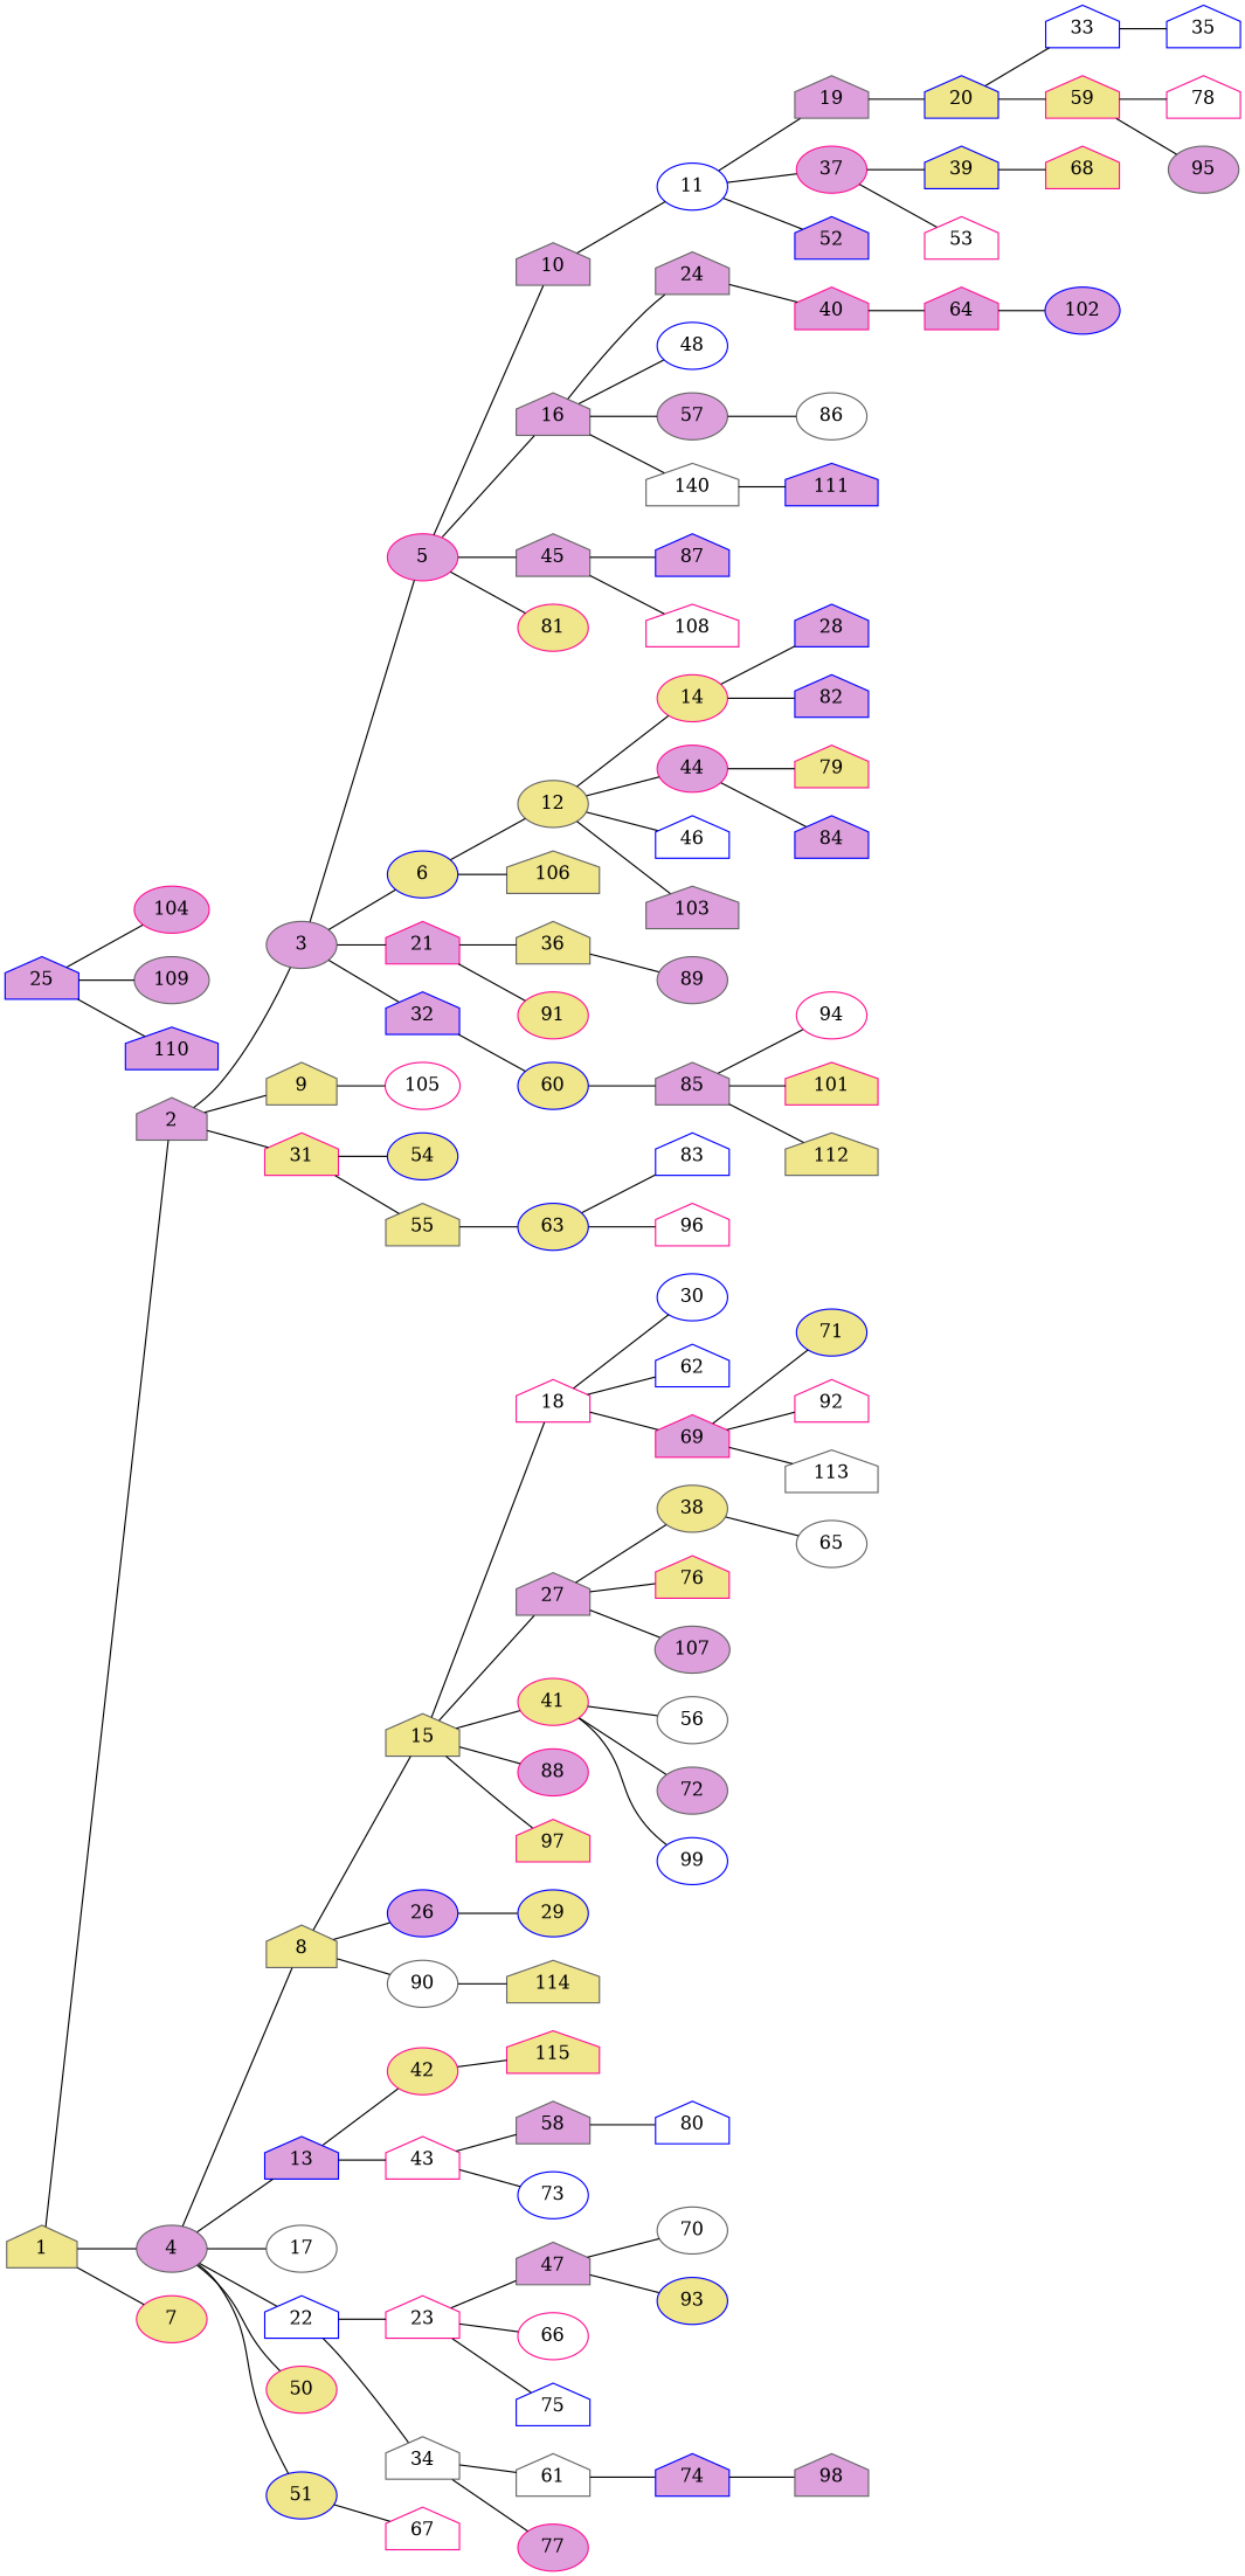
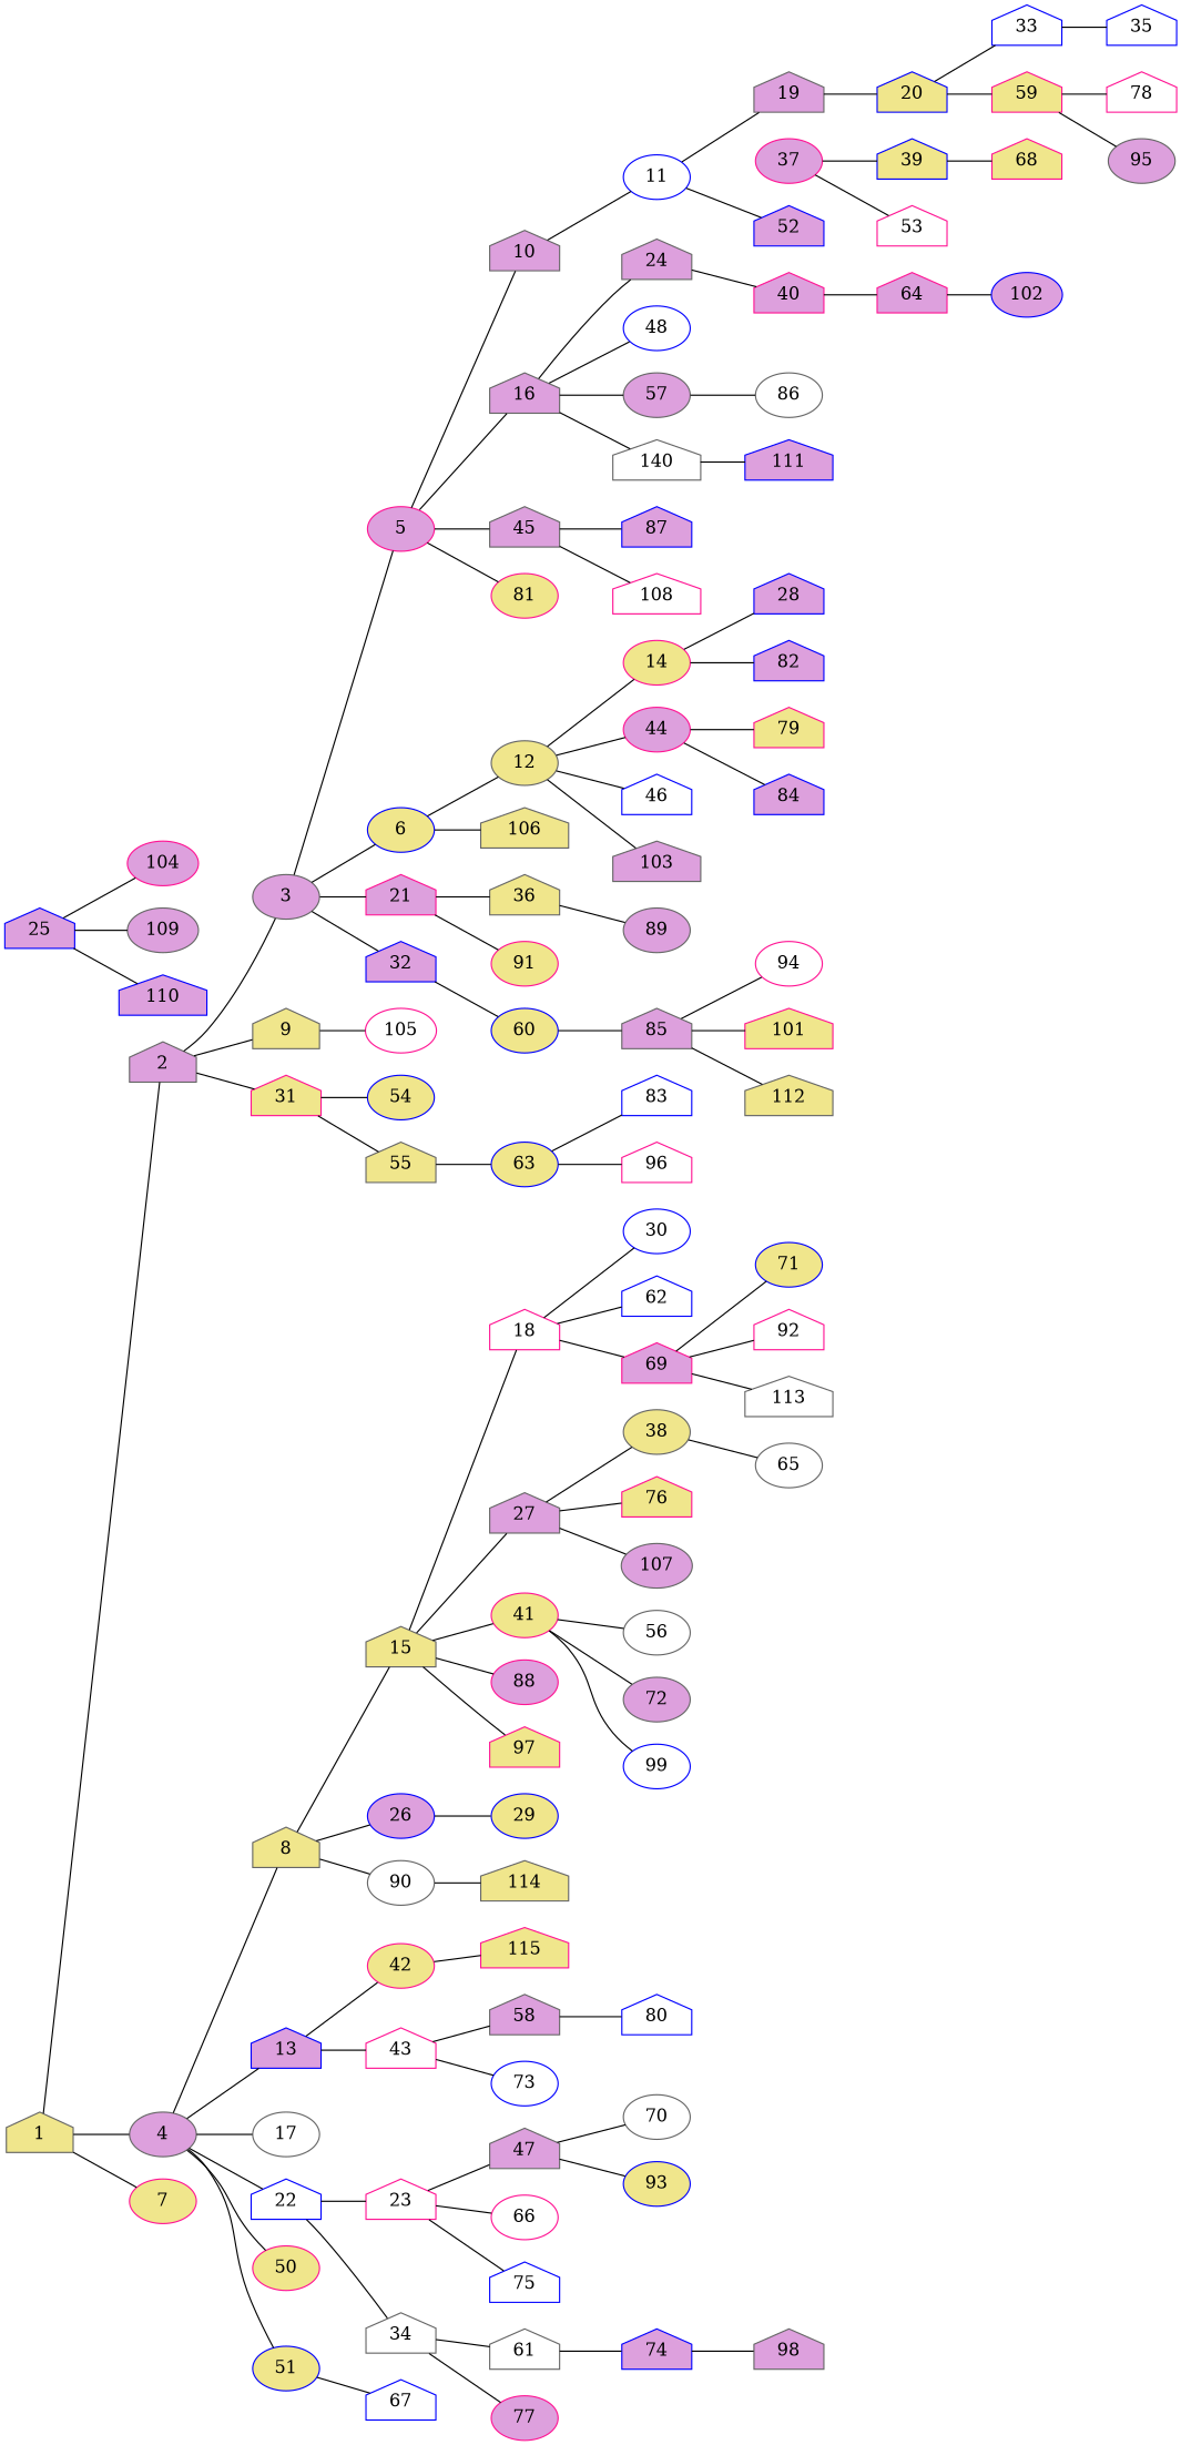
  graph {
    rankdir=LR
    node [color=gray40 fillcolor=plum shape=house style=filled]
    1 [fillcolor=khaki]
    2
    4 [shape=ellipse]
    7 [color=deeppink fillcolor=khaki shape=ellipse]
    3 [shape=ellipse]
    9 [fillcolor=khaki]
    31 [color=deeppink fillcolor=khaki]
    8 [fillcolor=khaki]
    13 [color=blue]
    17 [fillcolor=white shape=ellipse]
    22 [color=blue fillcolor=white]
    50 [color=deeppink fillcolor=khaki shape=ellipse]
    51 [color=blue fillcolor=khaki shape=ellipse]
    5 [color=deeppink shape=ellipse]
    6 [color=blue fillcolor=khaki shape=ellipse]
    21 [color=deeppink]
    32 [color=blue]
    105 [color=deeppink fillcolor=white shape=ellipse]
    54 [color=blue fillcolor=khaki shape=ellipse]
    55 [fillcolor=khaki]
    10
    16
    45
    81 [color=deeppink fillcolor=khaki shape=ellipse]
    12 [fillcolor=khaki shape=ellipse]
    106 [fillcolor=khaki]
    36 [fillcolor=khaki]
    91 [color=deeppink fillcolor=khaki shape=ellipse]
    60 [color=blue fillcolor=khaki shape=ellipse]
    15 [fillcolor=khaki]
    26 [color=blue shape=ellipse]
    90 [fillcolor=white shape=ellipse]
    42 [color=deeppink fillcolor=khaki shape=ellipse]
    43 [color=deeppink fillcolor=white]
    23 [color=deeppink fillcolor=white]
    34 [fillcolor=white]
-   67 [color=deeppink fillcolor=white]
+   67 [color=blue fillcolor=white]
    11 [color=blue fillcolor=white shape=ellipse]
    24
    48 [color=blue fillcolor=white shape=ellipse]
    57 [shape=ellipse]
    n42 [fillcolor=white label=140]
    87 [color=blue]
    108 [color=deeppink fillcolor=white]
    14 [color=deeppink fillcolor=khaki shape=ellipse]
    44 [color=deeppink shape=ellipse]
    46 [color=blue fillcolor=white]
    103
    18 [color=deeppink fillcolor=white]
    27
    41 [color=deeppink fillcolor=khaki shape=ellipse]
    88 [color=deeppink shape=ellipse]
    97 [color=deeppink fillcolor=khaki]
    29 [color=blue fillcolor=khaki shape=ellipse]
    114 [fillcolor=khaki]
    19
    37 [color=deeppink shape=ellipse]
    52 [color=blue]
    25 [color=blue]
    104 [color=deeppink shape=ellipse]
    109 [shape=ellipse]
    110 [color=blue]
    20 [color=blue fillcolor=khaki]
    39 [color=blue fillcolor=khaki]
    53 [color=deeppink fillcolor=white]
    28 [color=blue]
    82 [color=blue]
    79 [color=deeppink fillcolor=khaki]
    84 [color=blue]
    115 [color=deeppink fillcolor=khaki]
    58
    73 [color=blue fillcolor=white shape=ellipse]
    30 [color=blue fillcolor=white shape=ellipse]
    62 [color=blue fillcolor=white]
    69 [color=deeppink]
    38 [fillcolor=khaki shape=ellipse]
    76 [color=deeppink fillcolor=khaki]
    107 [shape=ellipse]
    56 [fillcolor=white shape=ellipse]
    72 [shape=ellipse]
    99 [color=blue fillcolor=white shape=ellipse]
    40 [color=deeppink]
    86 [fillcolor=white shape=ellipse]
    111 [color=blue]
    71 [color=blue fillcolor=khaki shape=ellipse]
    92 [color=deeppink fillcolor=white]
    113 [fillcolor=white]
    33 [color=blue fillcolor=white]
    59 [color=deeppink fillcolor=khaki]
    35 [color=blue fillcolor=white]
    78 [color=deeppink fillcolor=white]
    95 [shape=ellipse]
    89 [shape=ellipse]
    47
    66 [color=deeppink fillcolor=white shape=ellipse]
    75 [color=blue fillcolor=white]
    61 [fillcolor=white]
    77 [color=deeppink shape=ellipse]
    70 [fillcolor=white shape=ellipse]
    93 [color=blue fillcolor=khaki shape=ellipse]
    64 [color=deeppink]
    65 [fillcolor=white shape=ellipse]
    63 [color=blue fillcolor=khaki shape=ellipse]
    85
    74 [color=blue]
    68 [color=deeppink fillcolor=khaki]
    102 [color=blue shape=ellipse]
    80 [color=blue fillcolor=white]
    83 [color=blue fillcolor=white]
    96 [color=deeppink fillcolor=white]
    94 [color=deeppink fillcolor=white shape=ellipse]
    101 [color=deeppink fillcolor=khaki]
    112 [fillcolor=khaki]
    98
    1 -- 2
    1 -- 4
    1 -- 7
    2 -- 3
    2 -- 9
    2 -- 31
    4 -- 8
    4 -- 13
    4 -- 17
    4 -- 22
    4 -- 50
    4 -- 51
    3 -- 5
    3 -- 6
    3 -- 21
    3 -- 32
    9 -- 105
    31 -- 54
    31 -- 55
    8 -- 15
    8 -- 26
    8 -- 90
    13 -- 42
    13 -- 43
    22 -- 23
    22 -- 34
    51 -- 67
    5 -- 10
    5 -- 16
    5 -- 45
    5 -- 81
    6 -- 12
    6 -- 106
    21 -- 36
    21 -- 91
    32 -- 60
    55 -- 63
    10 -- 11
    16 -- 24
    16 -- 48
    16 -- 57
    16 -- n42
    45 -- 87
    45 -- 108
    12 -- 14
    12 -- 44
    12 -- 46
    12 -- 103
    36 -- 89
    60 -- 85
    15 -- 18
    15 -- 27
    15 -- 41
    15 -- 88
    15 -- 97
    26 -- 29
    90 -- 114
    42 -- 115
    43 -- 58
    43 -- 73
    23 -- 47
    23 -- 66
    23 -- 75
    34 -- 61
    34 -- 77
    11 -- 19
-   11 -- 37
    11 -- 52
    24 -- 40
    57 -- 86
    n42 -- 111
    14 -- 28
    14 -- 82
    44 -- 79
    44 -- 84
    18 -- 30
    18 -- 62
    18 -- 69
    27 -- 38
    27 -- 76
    27 -- 107
    41 -- 56
    41 -- 72
    41 -- 99
    19 -- 20
    37 -- 39
    37 -- 53
    25 -- 104
    25 -- 109
    25 -- 110
    20 -- 33
    20 -- 59
    39 -- 68
    58 -- 80
    69 -- 71
    69 -- 92
    69 -- 113
    38 -- 65
    40 -- 64
    33 -- 35
    59 -- 78
    59 -- 95
    47 -- 70
    47 -- 93
    61 -- 74
    64 -- 102
    63 -- 83
    63 -- 96
    85 -- 94
    85 -- 101
    85 -- 112
    74 -- 98
  }
